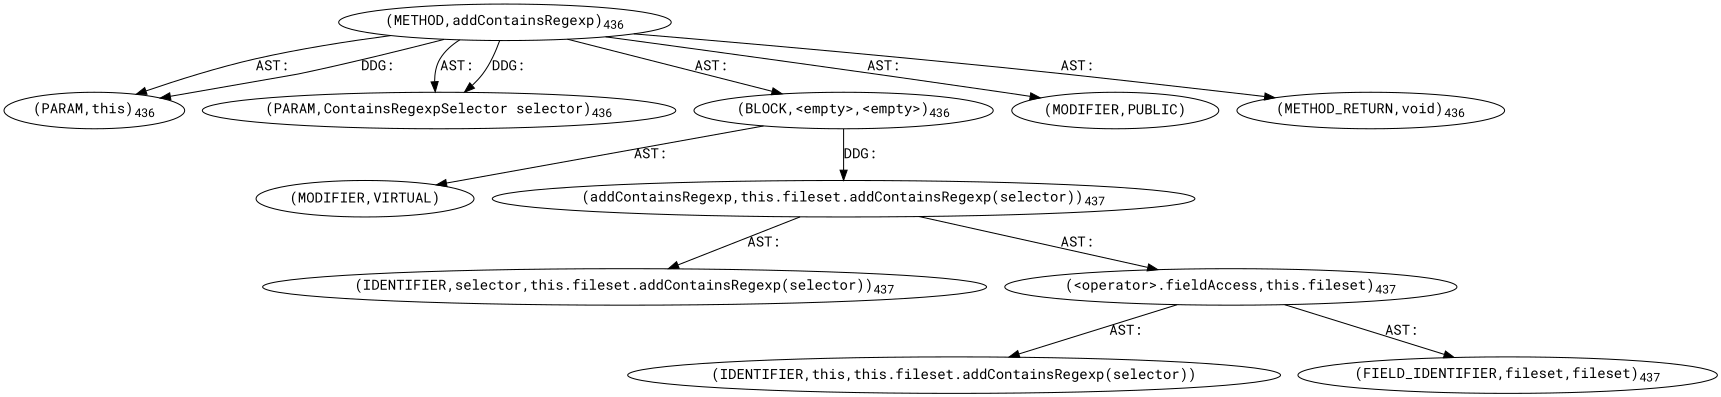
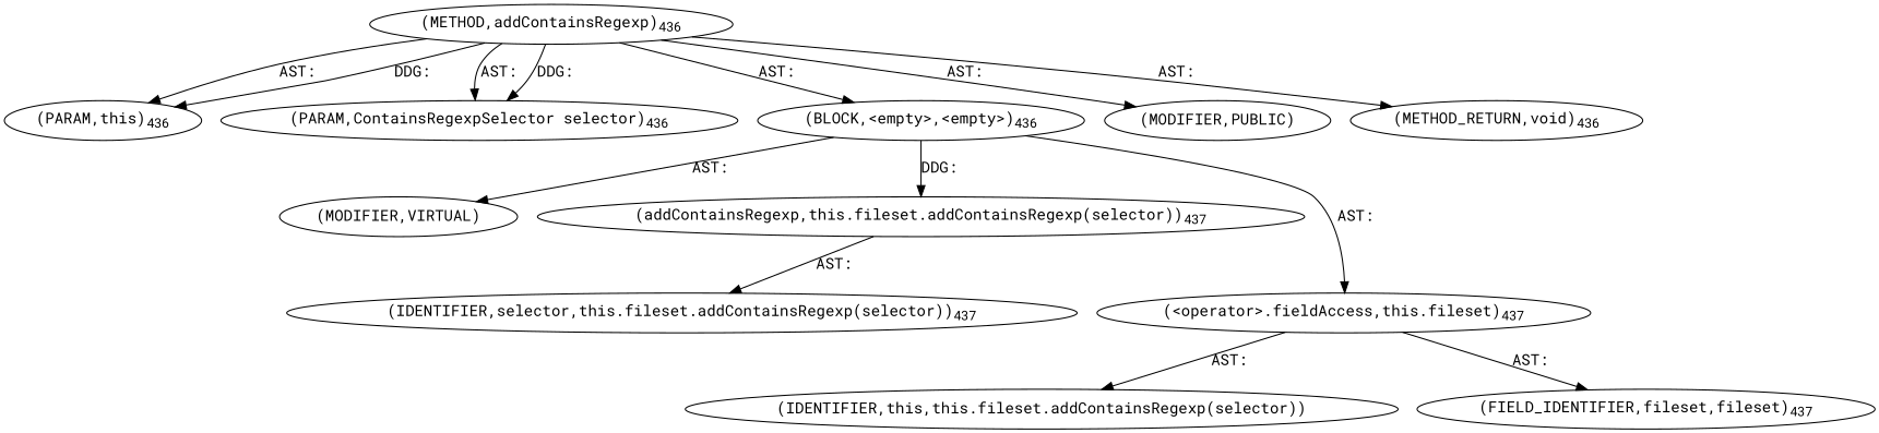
  digraph {
    fontname="Roboto Mono"
    node [fontname="Roboto Mono"]
    edge [fontname="Roboto Mono"]
    n1 [label=<(METHOD,addContainsRegexp)<SUB>436</SUB>>]
    n2 [label=<(PARAM,this)<SUB>436</SUB>>]
    n3 [label=<(PARAM,ContainsRegexpSelector selector)<SUB>436</SUB>>]
    n4 [label=<(BLOCK,&lt;empty&gt;,&lt;empty&gt;)<SUB>436</SUB>>]
    n5 [label=<(MODIFIER,PUBLIC)>]
    n6 [label=<(METHOD_RETURN,void)<SUB>436</SUB>>]
    n7 [label=<(MODIFIER,VIRTUAL)>]
    n8 [label=<(addContainsRegexp,this.fileset.addContainsRegexp(selector))<SUB>437</SUB>>]
    n9 [label=<(&lt;operator&gt;.fieldAccess,this.fileset)<SUB>437</SUB>>]
    n10 [label=<(IDENTIFIER,selector,this.fileset.addContainsRegexp(selector))<SUB>437</SUB>>]
    n11 [label=<(IDENTIFIER,this,this.fileset.addContainsRegexp(selector))>]
    n12 [label=<(FIELD_IDENTIFIER,fileset,fileset)<SUB>437</SUB>>]
    n1 -> n2 [label="AST: "]
    n1 -> n2 [label="DDG: "]
    n1 -> n3 [label="AST: "]
    n1 -> n3 [label="DDG: "]
    n1 -> n4 [label="AST: "]
    n1 -> n5 [label="AST: "]
    n1 -> n6 [label="AST: "]
    n4 -> n7 [label="AST: "]
    n4 -> n8 [label="DDG: "]
-   n8 -> n9 [label="AST: "]
+   n4 -> n9 [label="AST: "]
    n8 -> n10 [label="AST: "]
    n9 -> n11 [label="AST: "]
    n9 -> n12 [label="AST: "]
  }
